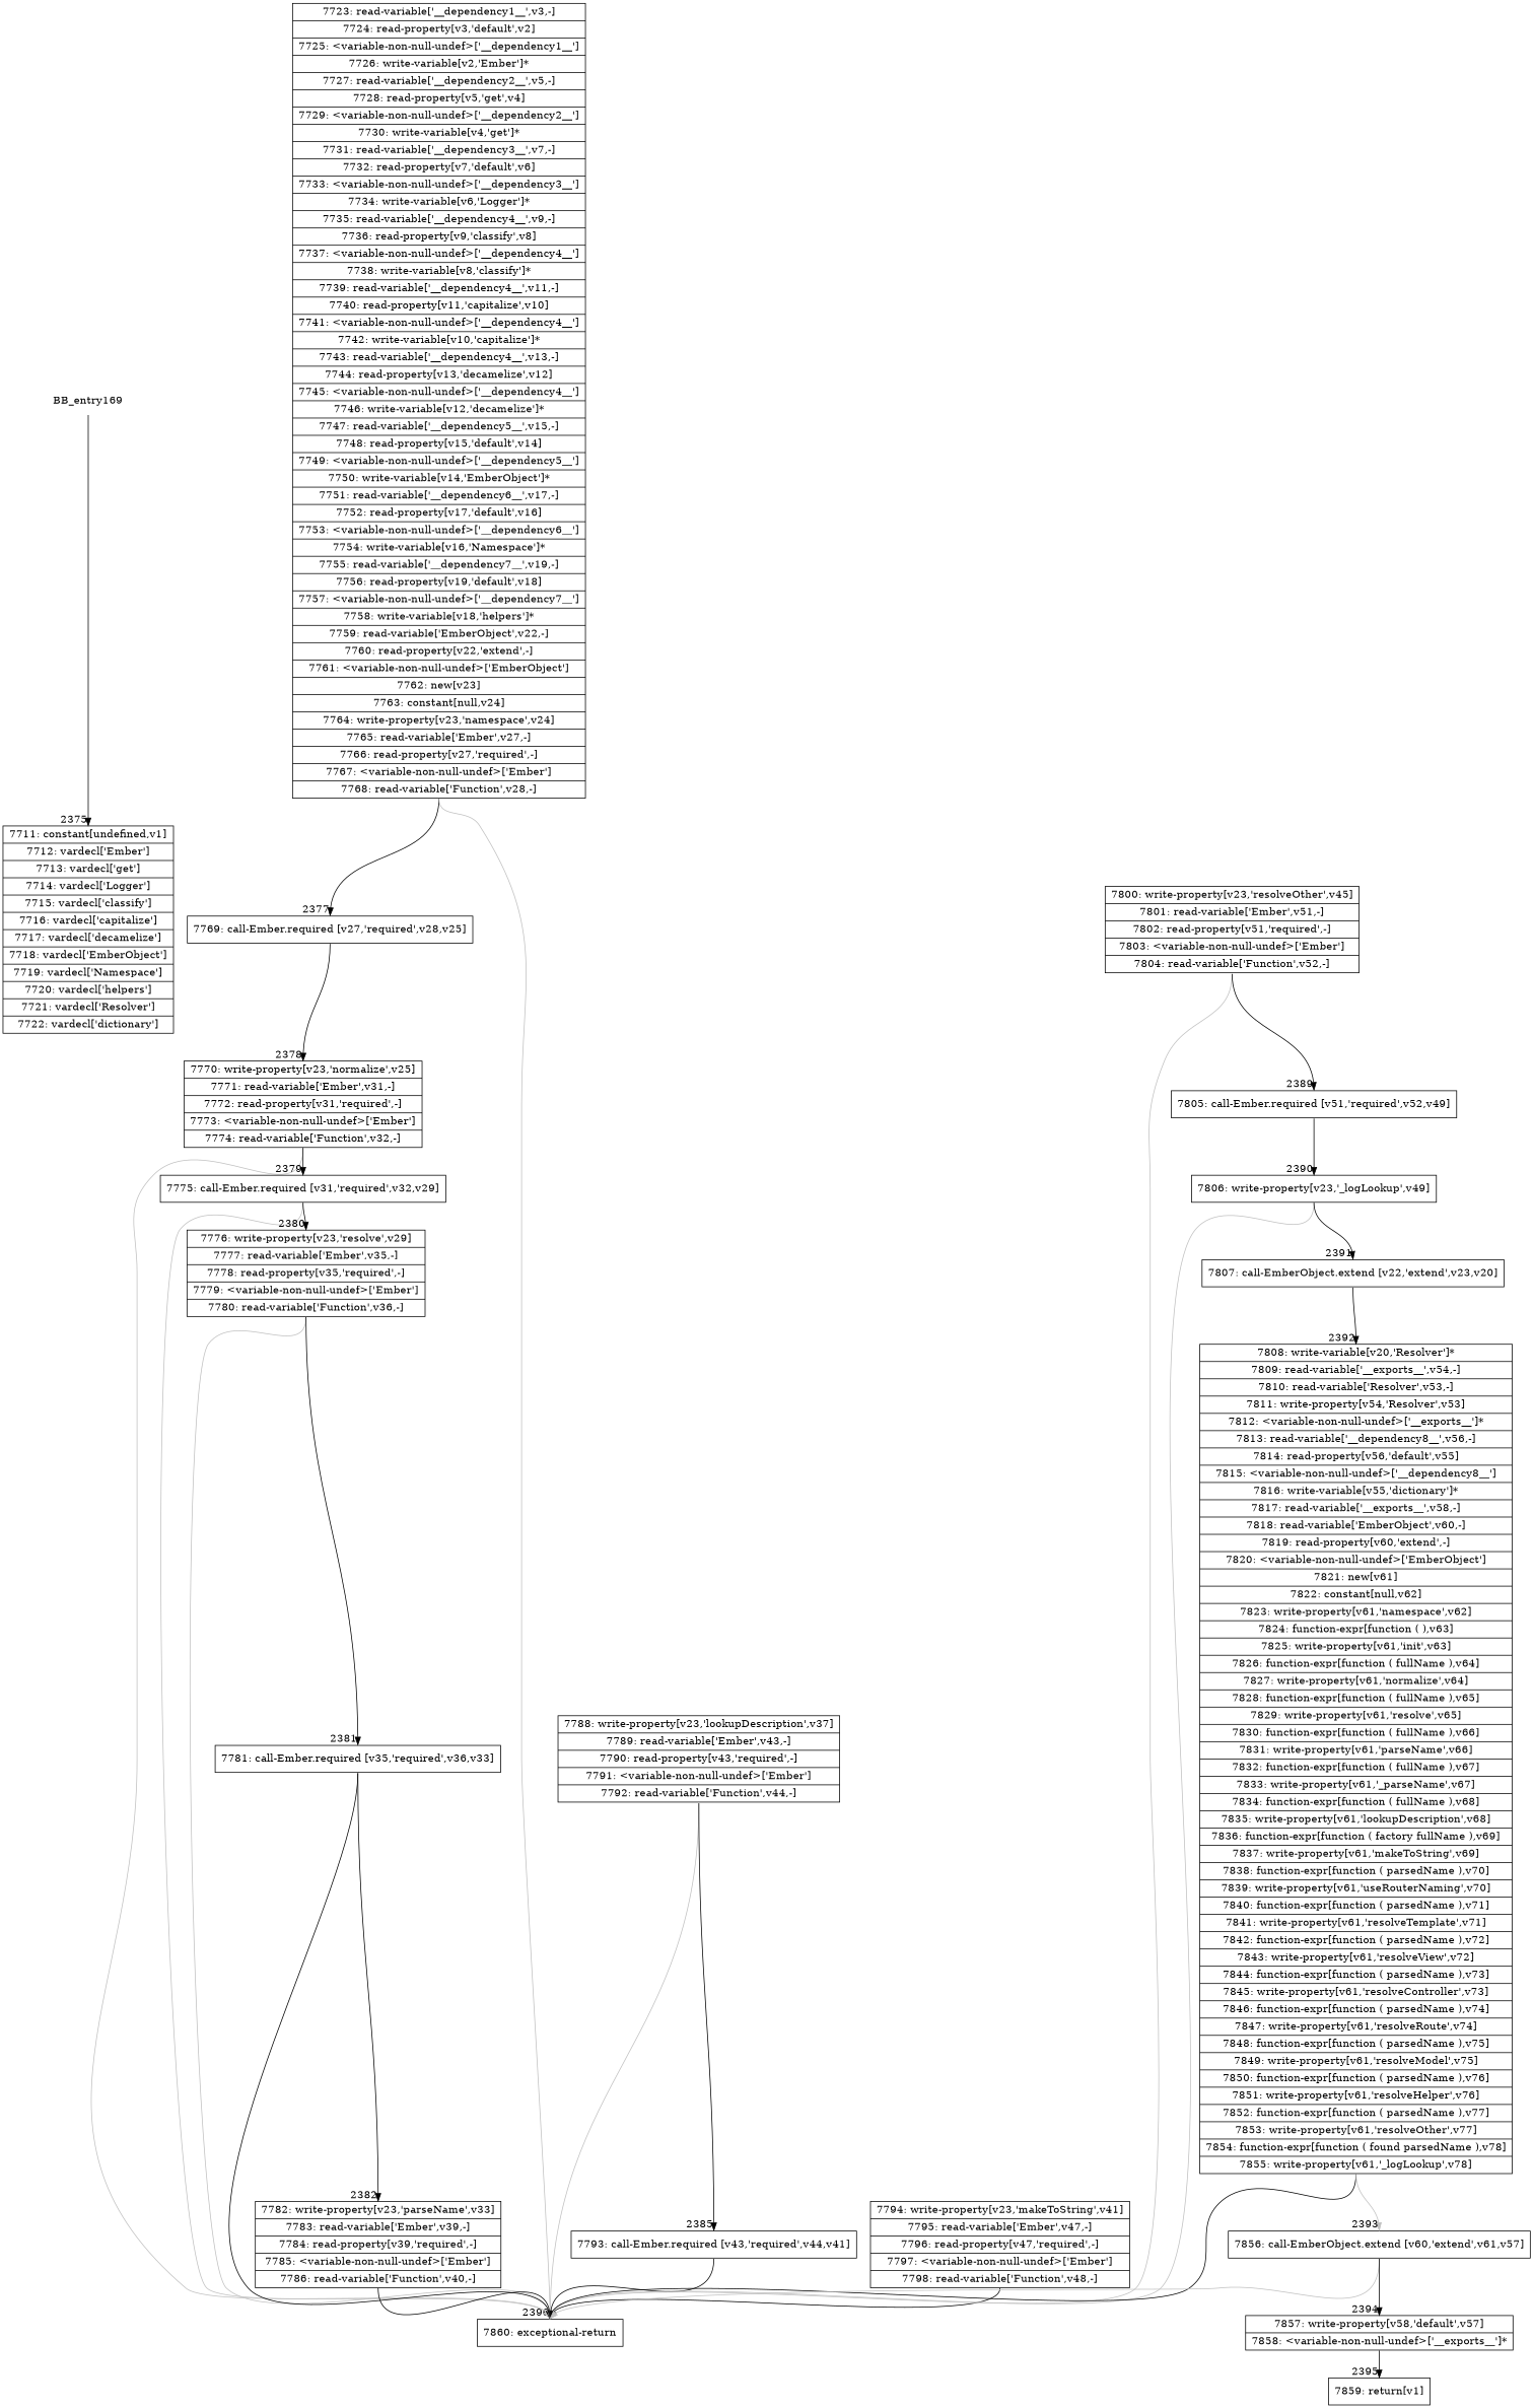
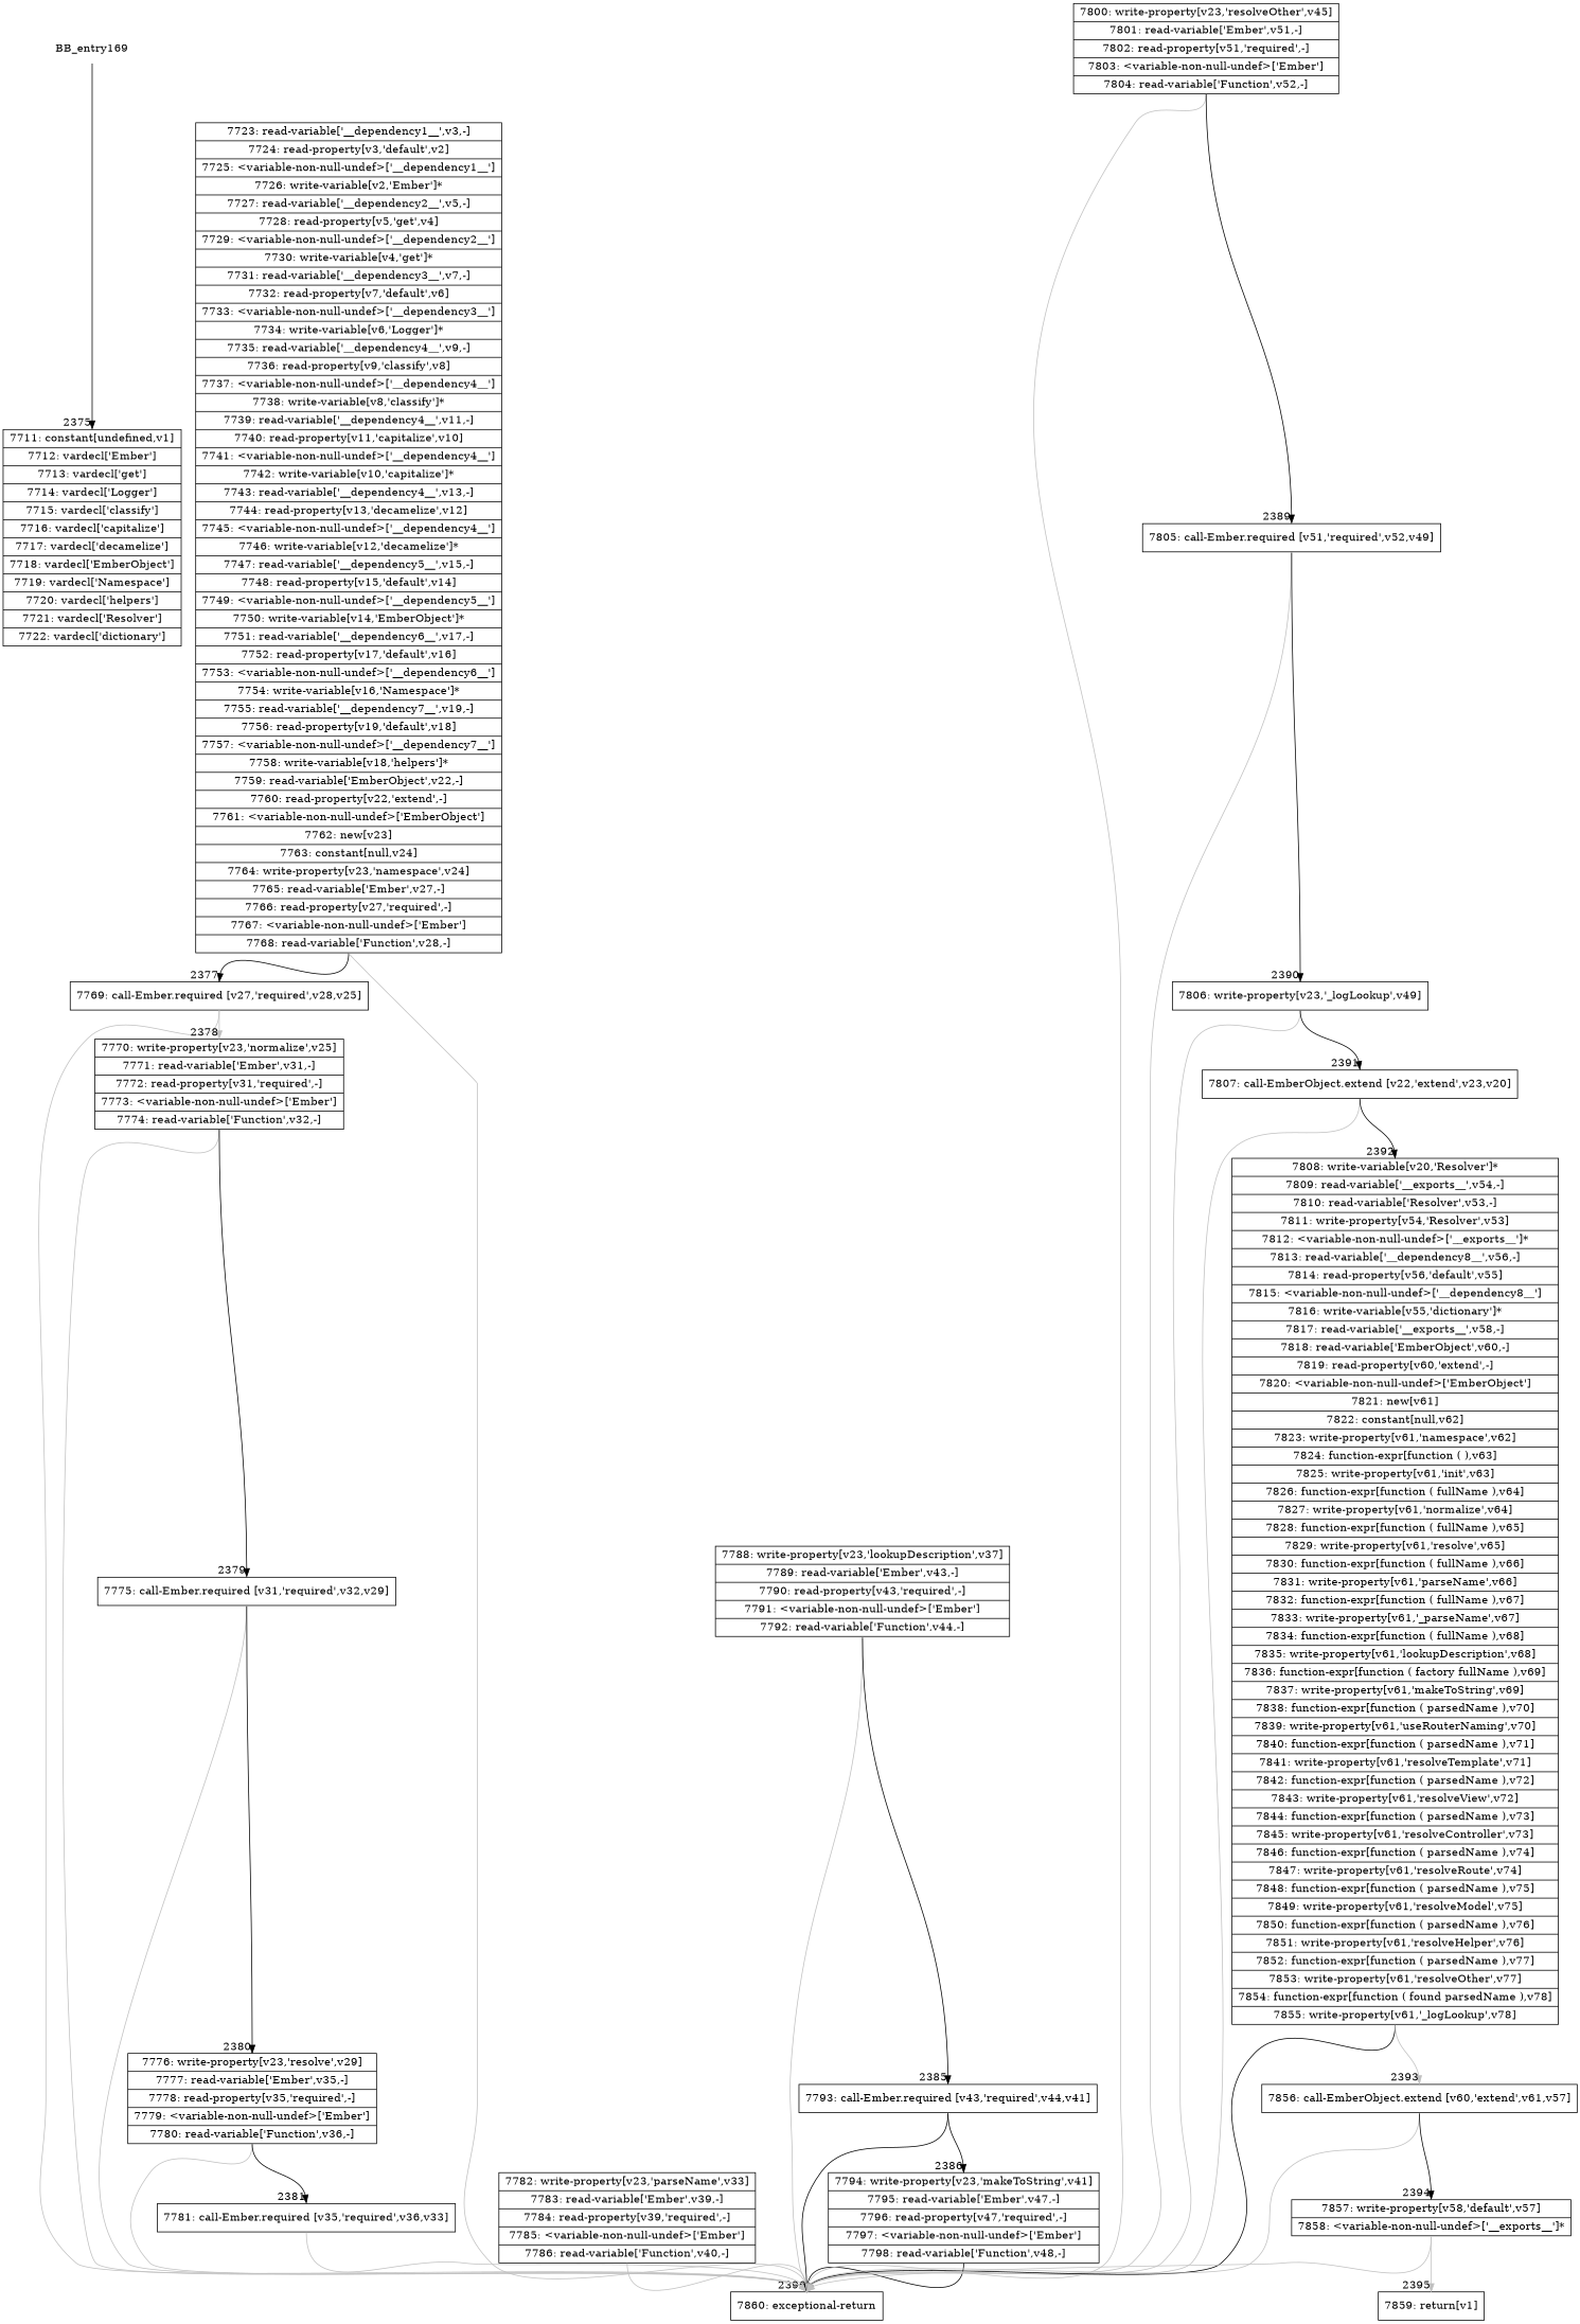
  digraph {
    rankdir=TD
    node [shape=record]
    edge [headport=n tailport=s]
    n1 [label=BB_entry169 shape=none]
    n2 [label="{7711: constant[undefined,v1]|7712: vardecl['Ember']|7713: vardecl['get']|7714: vardecl['Logger']|7715: vardecl['classify']|7716: vardecl['capitalize']|7717: vardecl['decamelize']|7718: vardecl['EmberObject']|7719: vardecl['Namespace']|7720: vardecl['helpers']|7721: vardecl['Resolver']|7722: vardecl['dictionary']}"]
    n3 [label="{7723: read-variable['__dependency1__',v3,-]|7724: read-property[v3,'default',v2]|7725: \<variable-non-null-undef\>['__dependency1__']|7726: write-variable[v2,'Ember']*|7727: read-variable['__dependency2__',v5,-]|7728: read-property[v5,'get',v4]|7729: \<variable-non-null-undef\>['__dependency2__']|7730: write-variable[v4,'get']*|7731: read-variable['__dependency3__',v7,-]|7732: read-property[v7,'default',v6]|7733: \<variable-non-null-undef\>['__dependency3__']|7734: write-variable[v6,'Logger']*|7735: read-variable['__dependency4__',v9,-]|7736: read-property[v9,'classify',v8]|7737: \<variable-non-null-undef\>['__dependency4__']|7738: write-variable[v8,'classify']*|7739: read-variable['__dependency4__',v11,-]|7740: read-property[v11,'capitalize',v10]|7741: \<variable-non-null-undef\>['__dependency4__']|7742: write-variable[v10,'capitalize']*|7743: read-variable['__dependency4__',v13,-]|7744: read-property[v13,'decamelize',v12]|7745: \<variable-non-null-undef\>['__dependency4__']|7746: write-variable[v12,'decamelize']*|7747: read-variable['__dependency5__',v15,-]|7748: read-property[v15,'default',v14]|7749: \<variable-non-null-undef\>['__dependency5__']|7750: write-variable[v14,'EmberObject']*|7751: read-variable['__dependency6__',v17,-]|7752: read-property[v17,'default',v16]|7753: \<variable-non-null-undef\>['__dependency6__']|7754: write-variable[v16,'Namespace']*|7755: read-variable['__dependency7__',v19,-]|7756: read-property[v19,'default',v18]|7757: \<variable-non-null-undef\>['__dependency7__']|7758: write-variable[v18,'helpers']*|7759: read-variable['EmberObject',v22,-]|7760: read-property[v22,'extend',-]|7761: \<variable-non-null-undef\>['EmberObject']|7762: new[v23]|7763: constant[null,v24]|7764: write-property[v23,'namespace',v24]|7765: read-variable['Ember',v27,-]|7766: read-property[v27,'required',-]|7767: \<variable-non-null-undef\>['Ember']|7768: read-variable['Function',v28,-]}"]
    n4 [label="{7769: call-Ember.required [v27,'required',v28,v25]}"]
    n5 [label="{7860: exceptional-return}"]
    n6 [label="{7770: write-property[v23,'normalize',v25]|7771: read-variable['Ember',v31,-]|7772: read-property[v31,'required',-]|7773: \<variable-non-null-undef\>['Ember']|7774: read-variable['Function',v32,-]}"]
    n7 [label="{7775: call-Ember.required [v31,'required',v32,v29]}"]
    n8 [label="{7776: write-property[v23,'resolve',v29]|7777: read-variable['Ember',v35,-]|7778: read-property[v35,'required',-]|7779: \<variable-non-null-undef\>['Ember']|7780: read-variable['Function',v36,-]}"]
    n9 [label="{7781: call-Ember.required [v35,'required',v36,v33]}"]
    n10 [label="{7782: write-property[v23,'parseName',v33]|7783: read-variable['Ember',v39,-]|7784: read-property[v39,'required',-]|7785: \<variable-non-null-undef\>['Ember']|7786: read-variable['Function',v40,-]}"]
    n11 [label="{7788: write-property[v23,'lookupDescription',v37]|7789: read-variable['Ember',v43,-]|7790: read-property[v43,'required',-]|7791: \<variable-non-null-undef\>['Ember']|7792: read-variable['Function',v44,-]}"]
    n12 [label="{7793: call-Ember.required [v43,'required',v44,v41]}"]
    n13 [label="{7794: write-property[v23,'makeToString',v41]|7795: read-variable['Ember',v47,-]|7796: read-property[v47,'required',-]|7797: \<variable-non-null-undef\>['Ember']|7798: read-variable['Function',v48,-]}"]
    n14 [label="{7800: write-property[v23,'resolveOther',v45]|7801: read-variable['Ember',v51,-]|7802: read-property[v51,'required',-]|7803: \<variable-non-null-undef\>['Ember']|7804: read-variable['Function',v52,-]}"]
    n15 [label="{7805: call-Ember.required [v51,'required',v52,v49]}"]
    n16 [label="{7806: write-property[v23,'_logLookup',v49]}"]
    n17 [label="{7807: call-EmberObject.extend [v22,'extend',v23,v20]}"]
    n18 [label="{7808: write-variable[v20,'Resolver']*|7809: read-variable['__exports__',v54,-]|7810: read-variable['Resolver',v53,-]|7811: write-property[v54,'Resolver',v53]|7812: \<variable-non-null-undef\>['__exports__']*|7813: read-variable['__dependency8__',v56,-]|7814: read-property[v56,'default',v55]|7815: \<variable-non-null-undef\>['__dependency8__']|7816: write-variable[v55,'dictionary']*|7817: read-variable['__exports__',v58,-]|7818: read-variable['EmberObject',v60,-]|7819: read-property[v60,'extend',-]|7820: \<variable-non-null-undef\>['EmberObject']|7821: new[v61]|7822: constant[null,v62]|7823: write-property[v61,'namespace',v62]|7824: function-expr[function ( ),v63]|7825: write-property[v61,'init',v63]|7826: function-expr[function ( fullName ),v64]|7827: write-property[v61,'normalize',v64]|7828: function-expr[function ( fullName ),v65]|7829: write-property[v61,'resolve',v65]|7830: function-expr[function ( fullName ),v66]|7831: write-property[v61,'parseName',v66]|7832: function-expr[function ( fullName ),v67]|7833: write-property[v61,'_parseName',v67]|7834: function-expr[function ( fullName ),v68]|7835: write-property[v61,'lookupDescription',v68]|7836: function-expr[function ( factory fullName ),v69]|7837: write-property[v61,'makeToString',v69]|7838: function-expr[function ( parsedName ),v70]|7839: write-property[v61,'useRouterNaming',v70]|7840: function-expr[function ( parsedName ),v71]|7841: write-property[v61,'resolveTemplate',v71]|7842: function-expr[function ( parsedName ),v72]|7843: write-property[v61,'resolveView',v72]|7844: function-expr[function ( parsedName ),v73]|7845: write-property[v61,'resolveController',v73]|7846: function-expr[function ( parsedName ),v74]|7847: write-property[v61,'resolveRoute',v74]|7848: function-expr[function ( parsedName ),v75]|7849: write-property[v61,'resolveModel',v75]|7850: function-expr[function ( parsedName ),v76]|7851: write-property[v61,'resolveHelper',v76]|7852: function-expr[function ( parsedName ),v77]|7853: write-property[v61,'resolveOther',v77]|7854: function-expr[function ( found parsedName ),v78]|7855: write-property[v61,'_logLookup',v78]}"]
    n19 [label="{7856: call-EmberObject.extend [v60,'extend',v61,v57]}"]
    n20 [label="{7857: write-property[v58,'default',v57]|7858: \<variable-non-null-undef\>['__exports__']*}"]
    n21 [label="{7859: return[v1]}"]
    n1 -> n2 [headlabel="    2375"]
    n3 -> n4 [headlabel="      2377"]
    n3 -> n5 [color=gray headlabel="      2396"]
-   n4 -> n6 [headlabel="      2378"]
+   n4 -> n5 [color=gray]
+   n4 -> n6 [headlabel="      2378" color=gray]
    n6 -> n5 [color=gray]
    n6 -> n7 [headlabel="      2379"]
    n7 -> n5 [color=gray]
    n7 -> n8 [headlabel="      2380"]
    n8 -> n5 [color=gray]
    n8 -> n9 [headlabel="      2381"]
-   n9 -> n5 [color=black]
-   n9 -> n10 [headlabel="      2382"]
-   n10 -> n5 [color=black]
+   n9 -> n5 [color=gray]
+   n10 -> n5 [color=gray]
    n11 -> n5 [color=gray]
    n11 -> n12 [headlabel="      2385"]
    n12 -> n5 [color=black]
+   n12 -> n13 [headlabel="      2386"]
    n13 -> n5 [color=black]
    n14 -> n5 [color=gray]
    n14 -> n15 [headlabel="      2389"]
+   n15 -> n5 [color=gray]
    n15 -> n16 [headlabel="      2390"]
    n16 -> n5 [color=gray]
    n16 -> n17 [headlabel="      2391"]
+   n17 -> n5 [color=gray]
    n17 -> n18 [headlabel="      2392"]
    n18 -> n5 [color=black]
    n18 -> n19 [color=gray headlabel="      2393"]
    n19 -> n5 [color=gray]
    n19 -> n20 [headlabel="      2394"]
-   n20 -> n21 [headlabel="      2395"]
+   n20 -> n5 [color=gray]
+   n20 -> n21 [headlabel="      2395" color=gray]
  }
